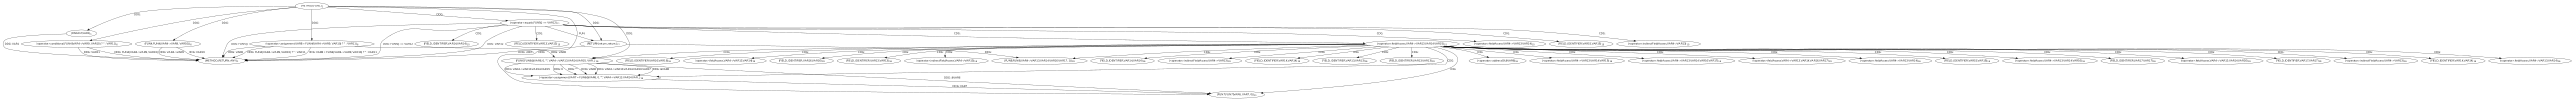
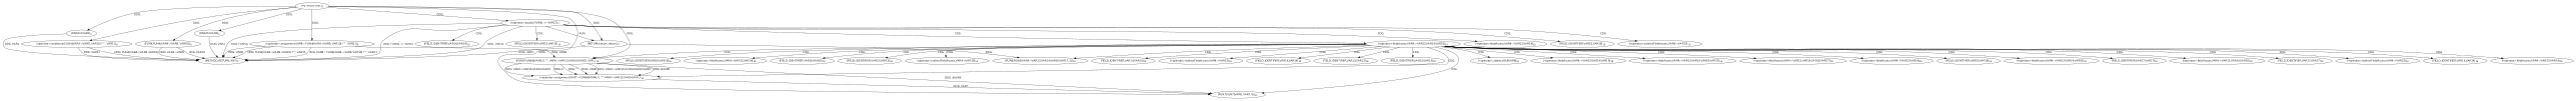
  digraph {
    fontname=Nunito
    node [fontname=Nunito]
    edge [fontname=Nunito]
    n1 [label=<(METHOD,FUN1)<SUB>1</SUB>>]
    n2 [label=<(PARAM,VAR1)<SUB>1</SUB>>]
+   n3 [label=<(PARAM,VAR2)<SUB>1</SUB>>]
    n4 [label=<(&lt;operator&gt;.assignment,VAR8 = FUN4(VAR4-&gt;VAR9, VAR10) ? '' : VAR11)<SUB>6</SUB>>]
    n5 [label=<(&lt;operator&gt;.equals,FUN5() == VAR12)<SUB>11</SUB>>]
    n6 [label=<(&lt;operator&gt;.conditional,FUN4(VAR4-&gt;VAR9, VAR10) ? '' : VAR11)<SUB>6</SUB>>]
    n7 [label=<(RETURN,return;,return;)<SUB>12</SUB>>]
    n8 [label=<(FUN7,FUN7(VAR6, VAR7, 0))<SUB>11</SUB>>]
    n9 [label=<(FUN4,FUN4(VAR4-&gt;VAR9, VAR10))<SUB>6</SUB>>]
    n10 [label=<(FUN6,FUN6(&amp;VAR6, 0, &quot;&quot;, VAR4-&gt;VAR13.VAR14.VAR15, VAR...)<SUB>16</SUB>>]
    n11 [label=<(METHOD_RETURN,ANY)<SUB>1</SUB>>]
    n12 [label=<(&lt;operator&gt;.fieldAccess,VAR4-&gt;VAR13.VAR14.VAR15)<SUB>15</SUB>>]
    n13 [label=<(&lt;operator&gt;.fieldAccess,VAR4-&gt;VAR13.VAR14)<SUB>15</SUB>>]
    n14 [label=<(FIELD_IDENTIFIER,VAR15,VAR15)<SUB>15</SUB>>]
    n15 [label=<(&lt;operator&gt;.indirectFieldAccess,VAR4-&gt;VAR13)<SUB>15</SUB>>]
    n16 [label=<(FIELD_IDENTIFIER,VAR14,VAR14)<SUB>15</SUB>>]
    n17 [label=<(FIELD_IDENTIFIER,VAR13,VAR13)<SUB>15</SUB>>]
    n18 [label=<(FUN8,FUN8(VAR4-&gt;VAR13.VAR14.VAR16.VAR17, 1))<SUB>19</SUB>>]
    n19 [label=<(&lt;operator&gt;.assignment,VAR7 = FUN6(&amp;VAR6, 0, &quot;&quot;, VAR4-&gt;VAR13.VAR14.VAR...)<SUB>16</SUB>>]
    n20 [label=<(&lt;operator&gt;.addressOf,&amp;VAR6)<SUB>16</SUB>>]
    n21 [label=<(&lt;operator&gt;.fieldAccess,VAR4-&gt;VAR13.VAR14.VAR15)<SUB>16</SUB>>]
    n22 [label=<(&lt;operator&gt;.fieldAccess,VAR4-&gt;VAR13.VAR14.VAR16.VAR17)<SUB>16</SUB>>]
    n23 [label=<(&lt;operator&gt;.fieldAccess,VAR4-&gt;VAR13.VAR14.VAR16.VAR17)<SUB>19</SUB>>]
    n24 [label=<(&lt;operator&gt;.fieldAccess,VAR4-&gt;VAR13.VAR14)<SUB>16</SUB>>]
    n25 [label=<(FIELD_IDENTIFIER,VAR15,VAR15)<SUB>16</SUB>>]
    n26 [label=<(&lt;operator&gt;.fieldAccess,VAR4-&gt;VAR13.VAR14.VAR16)<SUB>16</SUB>>]
    n27 [label=<(FIELD_IDENTIFIER,VAR17,VAR17)<SUB>16</SUB>>]
    n28 [label=<(&lt;operator&gt;.fieldAccess,VAR4-&gt;VAR13.VAR14.VAR16)<SUB>19</SUB>>]
    n29 [label=<(FIELD_IDENTIFIER,VAR17,VAR17)<SUB>19</SUB>>]
    n30 [label=<(&lt;operator&gt;.indirectFieldAccess,VAR4-&gt;VAR13)<SUB>16</SUB>>]
    n31 [label=<(FIELD_IDENTIFIER,VAR14,VAR14)<SUB>16</SUB>>]
    n32 [label=<(&lt;operator&gt;.fieldAccess,VAR4-&gt;VAR13.VAR14)<SUB>16</SUB>>]
    n33 [label=<(FIELD_IDENTIFIER,VAR16,VAR16)<SUB>16</SUB>>]
    n34 [label=<(&lt;operator&gt;.fieldAccess,VAR4-&gt;VAR13.VAR14)<SUB>19</SUB>>]
    n35 [label=<(FIELD_IDENTIFIER,VAR16,VAR16)<SUB>19</SUB>>]
    n36 [label=<(FIELD_IDENTIFIER,VAR13,VAR13)<SUB>16</SUB>>]
    n37 [label=<(&lt;operator&gt;.indirectFieldAccess,VAR4-&gt;VAR13)<SUB>16</SUB>>]
    n38 [label=<(FIELD_IDENTIFIER,VAR14,VAR14)<SUB>16</SUB>>]
    n39 [label=<(&lt;operator&gt;.indirectFieldAccess,VAR4-&gt;VAR13)<SUB>19</SUB>>]
    n40 [label=<(FIELD_IDENTIFIER,VAR14,VAR14)<SUB>19</SUB>>]
    n41 [label=<(FIELD_IDENTIFIER,VAR13,VAR13)<SUB>16</SUB>>]
    n42 [label=<(FIELD_IDENTIFIER,VAR13,VAR13)<SUB>19</SUB>>]
    n1 -> n2 [label="DDG: "]
+   n1 -> n3 [label="DDG: "]
    n1 -> n4 [label="DDG: "]
    n1 -> n5 [label="DDG: "]
    n1 -> n6 [label="DDG: "]
    n1 -> n7 [label="DDG: "]
    n1 -> n8 [label="DDG: "]
    n1 -> n9 [label="DDG: "]
    n1 -> n10 [label="DDG: "]
    n2 -> n11 [label="DDG: VAR1"]
+   n3 -> n11 [label="DDG: VAR2"]
    n4 -> n10 [label="DDG: VAR8"]
    n4 -> n11 [label="DDG: VAR8"]
    n4 -> n11 [label="DDG: FUN4(VAR4-&gt;VAR9, VAR10) ? '' : VAR11"]
    n4 -> n11 [label="DDG: VAR8 = FUN4(VAR4-&gt;VAR9, VAR10) ? '' : VAR11"]
    n5 -> n7 [label="FUN: "]
    n5 -> n11 [label="DDG: FUN5()"]
    n5 -> n11 [label="DDG: FUN5() == VAR12"]
    n5 -> n11 [label="DDG: VAR12"]
    n5 -> n12 [label="CDG: "]
    n5 -> n13 [label="CDG: "]
    n5 -> n14 [label="CDG: "]
    n5 -> n15 [label="CDG: "]
    n5 -> n16 [label="CDG: "]
    n5 -> n17 [label="CDG: "]
    n6 -> n11 [label="DDG: FUN4(VAR4-&gt;VAR9, VAR10)"]
    n6 -> n11 [label="DDG: VAR11"]
    n7 -> n11 [label="DDG: &lt;RET&gt;"]
    n7 -> n18 [label="DDG: "]
    n9 -> n11 [label="DDG: VAR4-&gt;VAR9"]
    n9 -> n11 [label="DDG: VAR10"]
    n10 -> n8 [label="DDG: &amp;VAR6"]
    n10 -> n19 [label="DDG: &quot;&quot;"]
    n10 -> n19 [label="DDG: VAR8"]
    n10 -> n19 [label="DDG: VAR4-&gt;VAR13.VAR14.VAR16.VAR17"]
    n10 -> n19 [label="DDG: &amp;VAR6"]
    n10 -> n19 [label="DDG: VAR4-&gt;VAR13.VAR14.VAR15"]
    n10 -> n19 [label="DDG: 0"]
    n12 -> n8 [label="CDG: "]
    n12 -> n10 [label="CDG: "]
    n12 -> n18 [label="CDG: "]
    n12 -> n19 [label="CDG: "]
    n12 -> n20 [label="CDG: "]
    n12 -> n21 [label="CDG: "]
    n12 -> n22 [label="CDG: "]
    n12 -> n23 [label="CDG: "]
    n12 -> n24 [label="CDG: "]
    n12 -> n25 [label="CDG: "]
    n12 -> n26 [label="CDG: "]
    n12 -> n27 [label="CDG: "]
    n12 -> n28 [label="CDG: "]
    n12 -> n29 [label="CDG: "]
    n12 -> n30 [label="CDG: "]
    n12 -> n31 [label="CDG: "]
    n12 -> n32 [label="CDG: "]
    n12 -> n33 [label="CDG: "]
    n12 -> n34 [label="CDG: "]
    n12 -> n35 [label="CDG: "]
    n12 -> n36 [label="CDG: "]
    n12 -> n37 [label="CDG: "]
    n12 -> n38 [label="CDG: "]
    n12 -> n39 [label="CDG: "]
    n12 -> n40 [label="CDG: "]
    n12 -> n41 [label="CDG: "]
    n12 -> n42 [label="CDG: "]
    n19 -> n8 [label="DDG: VAR7"]
  }
